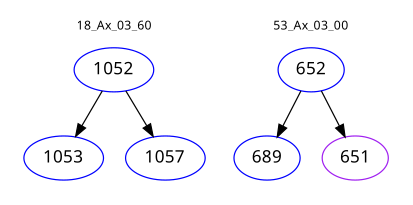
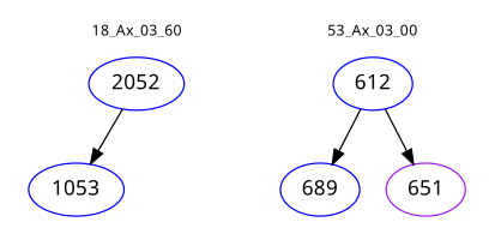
  digraph {
    fontname="Noto Sans"
    node [color=blue fontname="Noto Sans"]
    edge [color=black fontname="Noto Sans"]
-   n1 [label=1052]
+   n1 [label=2052]
    n2 [label=1053]
-   n3 [label=1057]
-   n4 [label=652]
+   n4 [label=612]
    n5 [label=689]
    n6 [color=purple label=651]
    subgraph cluster_1 {
      color=white
      fontsize=10
      label="18_Ax_03_60"
      n1
      n2
-     n3
    }
    subgraph cluster_2 {
      color=white
      fontsize=10
      label="53_Ax_03_00"
      n4
      n5
      n6
    }
    n1 -> n2
-   n1 -> n3
    n4 -> n5
    n4 -> n6
  }
